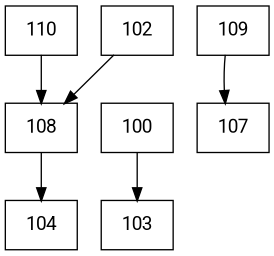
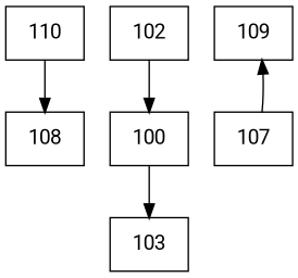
  digraph {
    fontname=Roboto
    node [fontname=Roboto shape=record]
    edge [fontname=Roboto]
    n1 [label="{110}"]
    n2 [label="{108}"]
-   n3 [label="{104}"]
    n4 [label="{102}"]
    n5 [label="{100}"]
    n6 [label="{103}"]
    n7 [label="{109}"]
    n8 [label="{107}"]
    n1 -> n2
-   n2 -> n3
-   n4 -> n2
+   n4 -> n5
    n5 -> n6
-   n7 -> n8
+   n8 -> n7
  }
